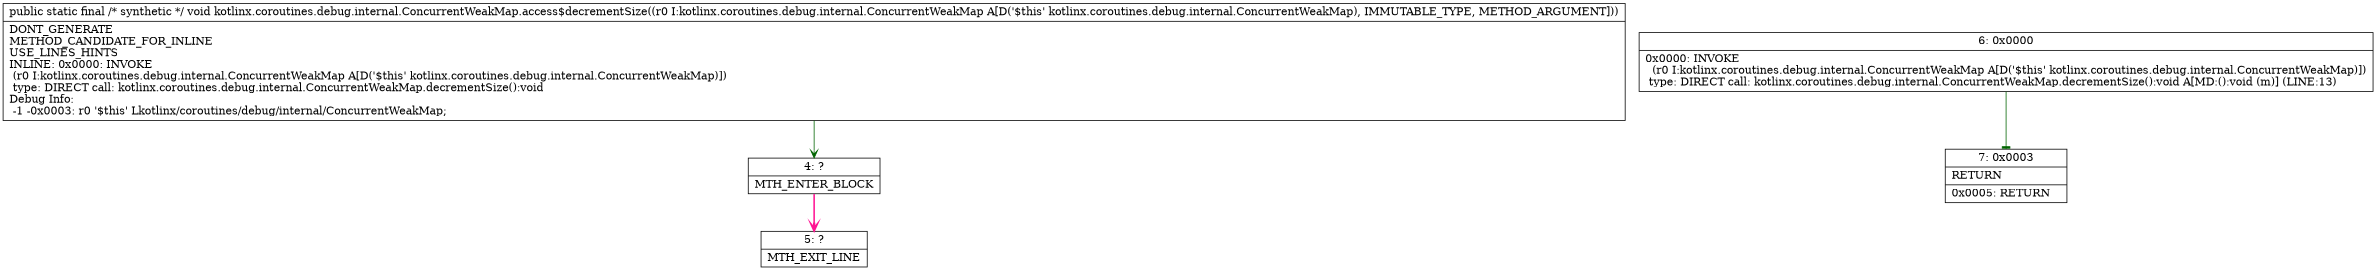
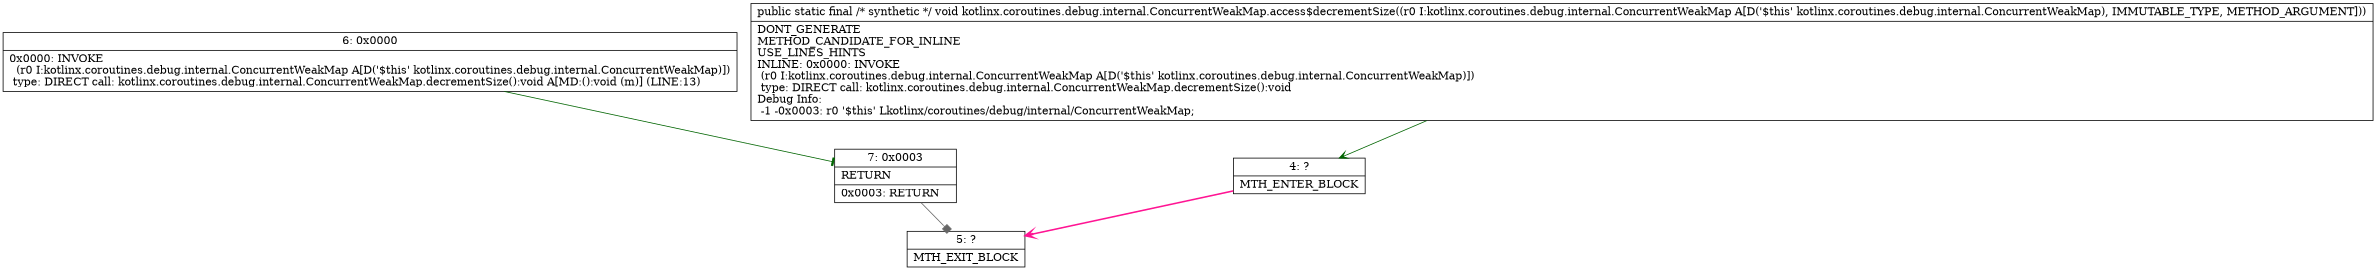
  digraph {
    node [shape=record]
    edge [arrowhead=vee color=darkgreen style=solid]
    n1 [label="{4\:\ ?|MTH_ENTER_BLOCK\l}"]
-   n2 [label="{5\:\ ?|MTH_EXIT_LINE\l}"]
+   n2 [label="{5\:\ ?|MTH_EXIT_BLOCK\l}"]
    n3 [label="{6\:\ 0x0000|0x0000: INVOKE  \l  (r0 I:kotlinx.coroutines.debug.internal.ConcurrentWeakMap A[D('$this' kotlinx.coroutines.debug.internal.ConcurrentWeakMap)])\l type: DIRECT call: kotlinx.coroutines.debug.internal.ConcurrentWeakMap.decrementSize():void A[MD:():void (m)] (LINE:13)\l}"]
-   n4 [label="{7\:\ 0x0003|RETURN\l|0x0005: RETURN   \l}"]
+   n4 [label="{7\:\ 0x0003|RETURN\l|0x0003: RETURN   \l}"]
    n5 [label="{public static final \/* synthetic *\/ void kotlinx.coroutines.debug.internal.ConcurrentWeakMap.access$decrementSize((r0 I:kotlinx.coroutines.debug.internal.ConcurrentWeakMap A[D('$this' kotlinx.coroutines.debug.internal.ConcurrentWeakMap), IMMUTABLE_TYPE, METHOD_ARGUMENT]))  | DONT_GENERATE\lMETHOD_CANDIDATE_FOR_INLINE\lUSE_LINES_HINTS\lINLINE: 0x0000: INVOKE  \l  (r0 I:kotlinx.coroutines.debug.internal.ConcurrentWeakMap A[D('$this' kotlinx.coroutines.debug.internal.ConcurrentWeakMap)])\l type: DIRECT call: kotlinx.coroutines.debug.internal.ConcurrentWeakMap.decrementSize():void\lDebug Info:\l  \-1 \-0x0003: r0 '$this' Lkotlinx\/coroutines\/debug\/internal\/ConcurrentWeakMap;\l}"]
    n1 -> n2 [color=deeppink style=bold]
    n3 -> n4 [arrowhead=tee]
+   n4 -> n2 [arrowhead=box color=gray40]
    n5 -> n1
  }
